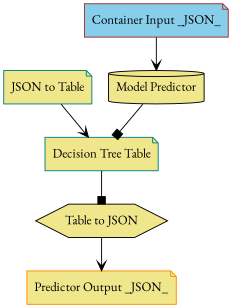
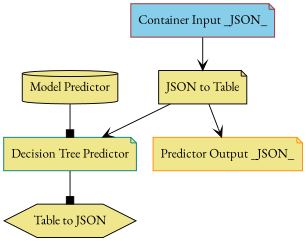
  digraph {
    fontname="EB Garamond"
    rankdir=TB
    node [color=teal fillcolor=khaki fontname="EB Garamond" shape=note style=filled]
    edge [arrowhead=vee fontname="EB Garamond"]
-   n1 [label="JSON to Table"]
-   n2 [label="Decision Tree Table"]
+   n1 [color=black label="JSON to Table"]
+   n2 [label="Decision Tree Predictor"]
    n3 [color=black label="Table to JSON" shape=hexagon]
    n4 [color=darkorange label="Predictor Output _JSON_"]
    n5 [color=brown fillcolor=skyblue label="Container Input _JSON_"]
    n6 [color=black label="Model Predictor" shape=cylinder]
    n1 -> n2
    n2 -> n3 [arrowhead=box]
-   n3 -> n4
-   n5 -> n6
+   n1 -> n4
+   n5 -> n1
    n6 -> n2 [arrowhead=box]
  }
